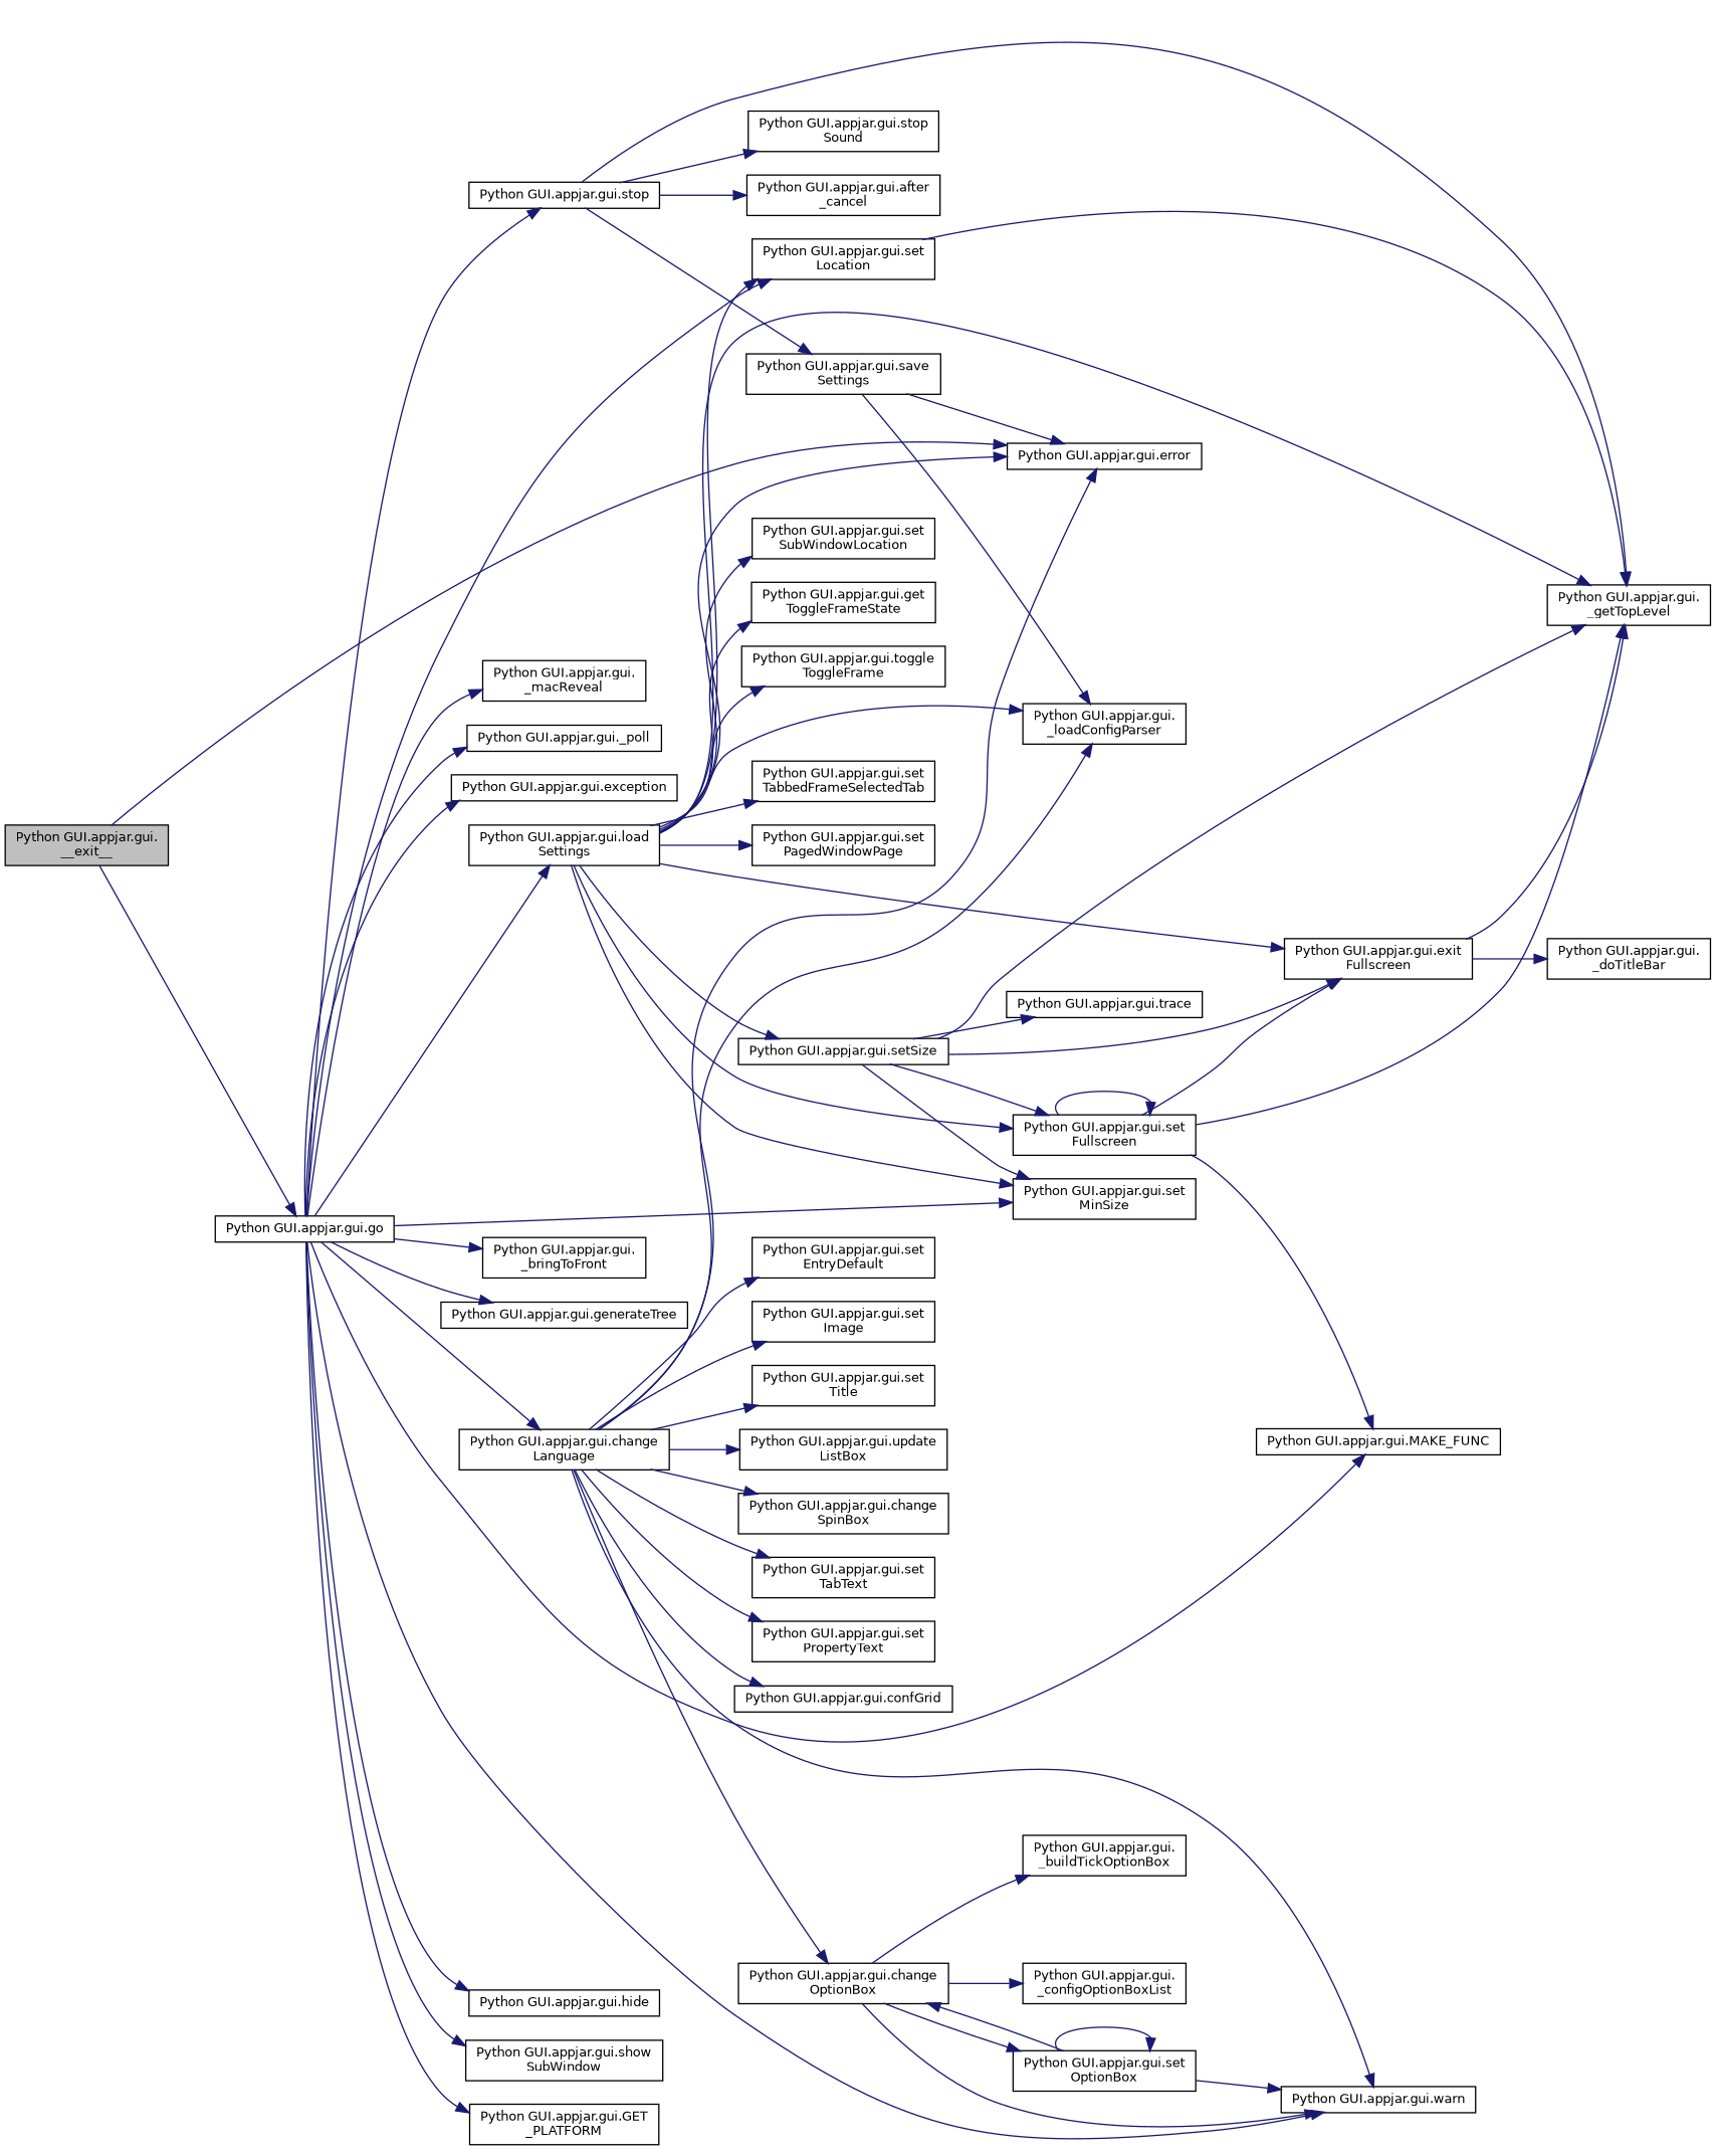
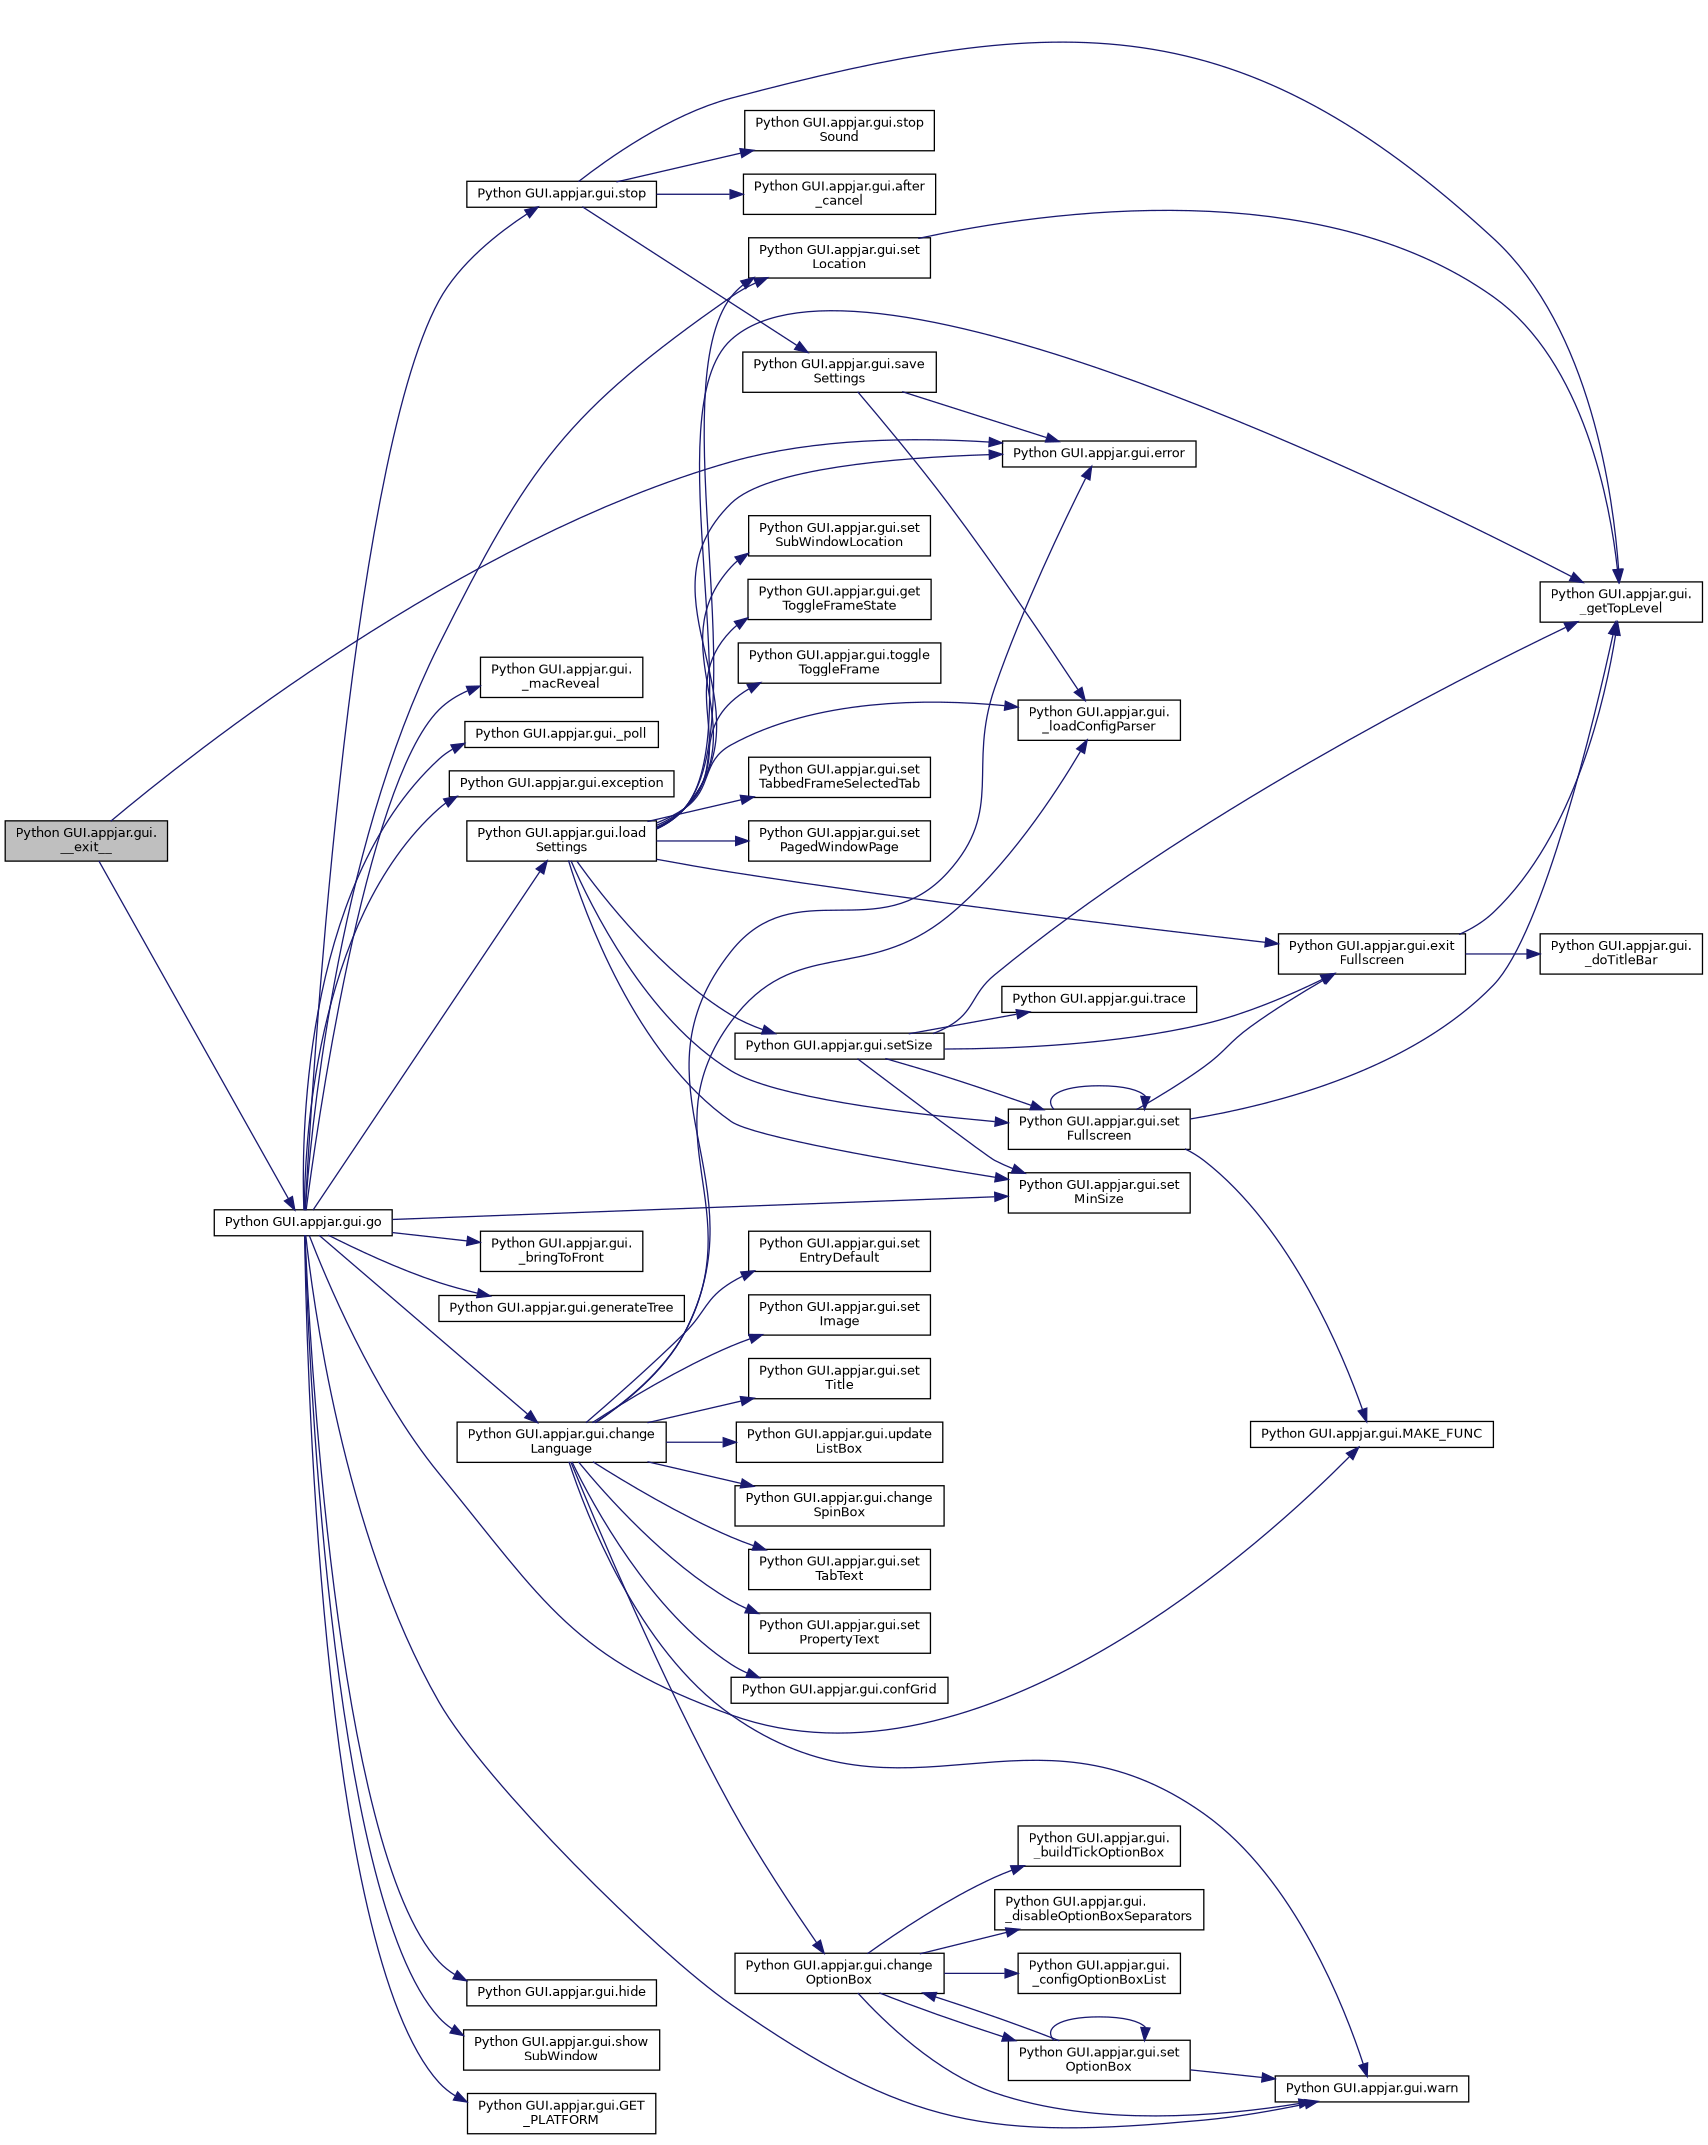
  digraph {
    rankdir=LR
    node [color=black fillcolor=white fontname=Helvetica fontsize=10 shape=record style=filled]
    edge [color=midnightblue fontname=Helvetica fontsize=10 labelfontname=Helvetica labelfontsize=10 style=solid]
    n1 [fillcolor=grey75 fontcolor=black height=0.2 label="Python GUI.appjar.gui.\l__exit__" width=0.4]
    n2 [height=0.2 label="Python GUI.appjar.gui.error" width=0.4]
    n3 [height=0.2 label="Python GUI.appjar.gui.go" width=0.4]
    n4 [height=0.2 label="Python GUI.appjar.gui.change\lLanguage" width=0.4]
    n5 [height=0.2 label="Python GUI.appjar.gui.warn" width=0.4]
    n6 [height=0.2 label="Python GUI.appjar.gui.\l_bringToFront" width=0.4]
    n7 [height=0.2 label="Python GUI.appjar.gui.generateTree" width=0.4]
    n8 [height=0.2 label="Python GUI.appjar.gui.load\lSettings" width=0.4]
    n9 [height=0.2 label="Python GUI.appjar.gui.MAKE_FUNC" width=0.4]
    n10 [height=0.2 label="Python GUI.appjar.gui.set\lMinSize" width=0.4]
    n11 [height=0.2 label="Python GUI.appjar.gui.set\lLocation" width=0.4]
    n12 [height=0.2 label="Python GUI.appjar.gui.hide" width=0.4]
    n13 [height=0.2 label="Python GUI.appjar.gui.show\lSubWindow" width=0.4]
    n14 [height=0.2 label="Python GUI.appjar.gui.GET\l_PLATFORM" width=0.4]
    n15 [height=0.2 label="Python GUI.appjar.gui.\l_macReveal" width=0.4]
    n16 [height=0.2 label="Python GUI.appjar.gui._poll" width=0.4]
    n17 [height=0.2 label="Python GUI.appjar.gui.stop" width=0.4]
    n18 [height=0.2 label="Python GUI.appjar.gui.exception" width=0.4]
    n19 [height=0.2 label="Python GUI.appjar.gui.\l_loadConfigParser" width=0.4]
    n20 [height=0.2 label="Python GUI.appjar.gui.set\lTitle" width=0.4]
    n21 [height=0.2 label="Python GUI.appjar.gui.update\lListBox" width=0.4]
    n22 [height=0.2 label="Python GUI.appjar.gui.change\lSpinBox" width=0.4]
    n23 [height=0.2 label="Python GUI.appjar.gui.change\lOptionBox" width=0.4]
    n24 [height=0.2 label="Python GUI.appjar.gui.set\lTabText" width=0.4]
    n25 [height=0.2 label="Python GUI.appjar.gui.set\lPropertyText" width=0.4]
    n26 [height=0.2 label="Python GUI.appjar.gui.confGrid" width=0.4]
    n27 [height=0.2 label="Python GUI.appjar.gui.set\lEntryDefault" width=0.4]
    n28 [height=0.2 label="Python GUI.appjar.gui.set\lImage" width=0.4]
    n29 [height=0.2 label="Python GUI.appjar.gui.setSize" width=0.4]
    n30 [height=0.2 label="Python GUI.appjar.gui.\l_getTopLevel" width=0.4]
    n31 [height=0.2 label="Python GUI.appjar.gui.set\lFullscreen" width=0.4]
    n32 [height=0.2 label="Python GUI.appjar.gui.exit\lFullscreen" width=0.4]
    n33 [height=0.2 label="Python GUI.appjar.gui.get\lToggleFrameState" width=0.4]
    n34 [height=0.2 label="Python GUI.appjar.gui.toggle\lToggleFrame" width=0.4]
    n35 [height=0.2 label="Python GUI.appjar.gui.set\lTabbedFrameSelectedTab" width=0.4]
    n36 [height=0.2 label="Python GUI.appjar.gui.set\lPagedWindowPage" width=0.4]
    n37 [height=0.2 label="Python GUI.appjar.gui.set\lSubWindowLocation" width=0.4]
    n38 [height=0.2 label="Python GUI.appjar.gui.save\lSettings" width=0.4]
    n39 [height=0.2 label="Python GUI.appjar.gui.after\l_cancel" width=0.4]
    n40 [height=0.2 label="Python GUI.appjar.gui.stop\lSound" width=0.4]
    n41 [height=0.2 label="Python GUI.appjar.gui.\l_configOptionBoxList" width=0.4]
    n42 [height=0.2 label="Python GUI.appjar.gui.\l_buildTickOptionBox" width=0.4]
+   n43 [height=0.2 label="Python GUI.appjar.gui.\l_disableOptionBoxSeparators" width=0.4]
    n44 [height=0.2 label="Python GUI.appjar.gui.set\lOptionBox" width=0.4]
    n45 [height=0.2 label="Python GUI.appjar.gui.trace" width=0.4]
    n46 [height=0.2 label="Python GUI.appjar.gui.\l_doTitleBar" width=0.4]
    n1 -> n2
    n1 -> n3
    n3 -> n4
    n3 -> n5
    n3 -> n6
    n3 -> n7
    n3 -> n8
    n3 -> n9
    n3 -> n10
    n3 -> n11
    n3 -> n12
    n3 -> n13
    n3 -> n14
    n3 -> n15
    n3 -> n16
    n3 -> n17
    n3 -> n18
    n4 -> n2
    n4 -> n5
    n4 -> n19
    n4 -> n20
    n4 -> n21
    n4 -> n22
    n4 -> n23
    n4 -> n24
    n4 -> n25
    n4 -> n26
    n4 -> n27
    n4 -> n28
    n8 -> n2
    n8 -> n10
    n8 -> n11
    n8 -> n19
    n8 -> n29
    n8 -> n30
    n8 -> n31
    n8 -> n32
    n8 -> n33
    n8 -> n34
    n8 -> n35
    n8 -> n36
    n8 -> n37
    n11 -> n30
    n17 -> n30
    n17 -> n38
    n17 -> n39
    n17 -> n40
    n23 -> n5
    n23 -> n41
    n23 -> n42
+   n23 -> n43
    n23 -> n44
    n29 -> n10
    n29 -> n30
    n29 -> n31
    n29 -> n32
    n29 -> n45
    n31 -> n9
    n31 -> n30
    n31 -> n31
    n31 -> n32
    n32 -> n30
    n32 -> n46
    n38 -> n2
    n38 -> n19
    n44 -> n5
    n44 -> n23
    n44 -> n44
  }
